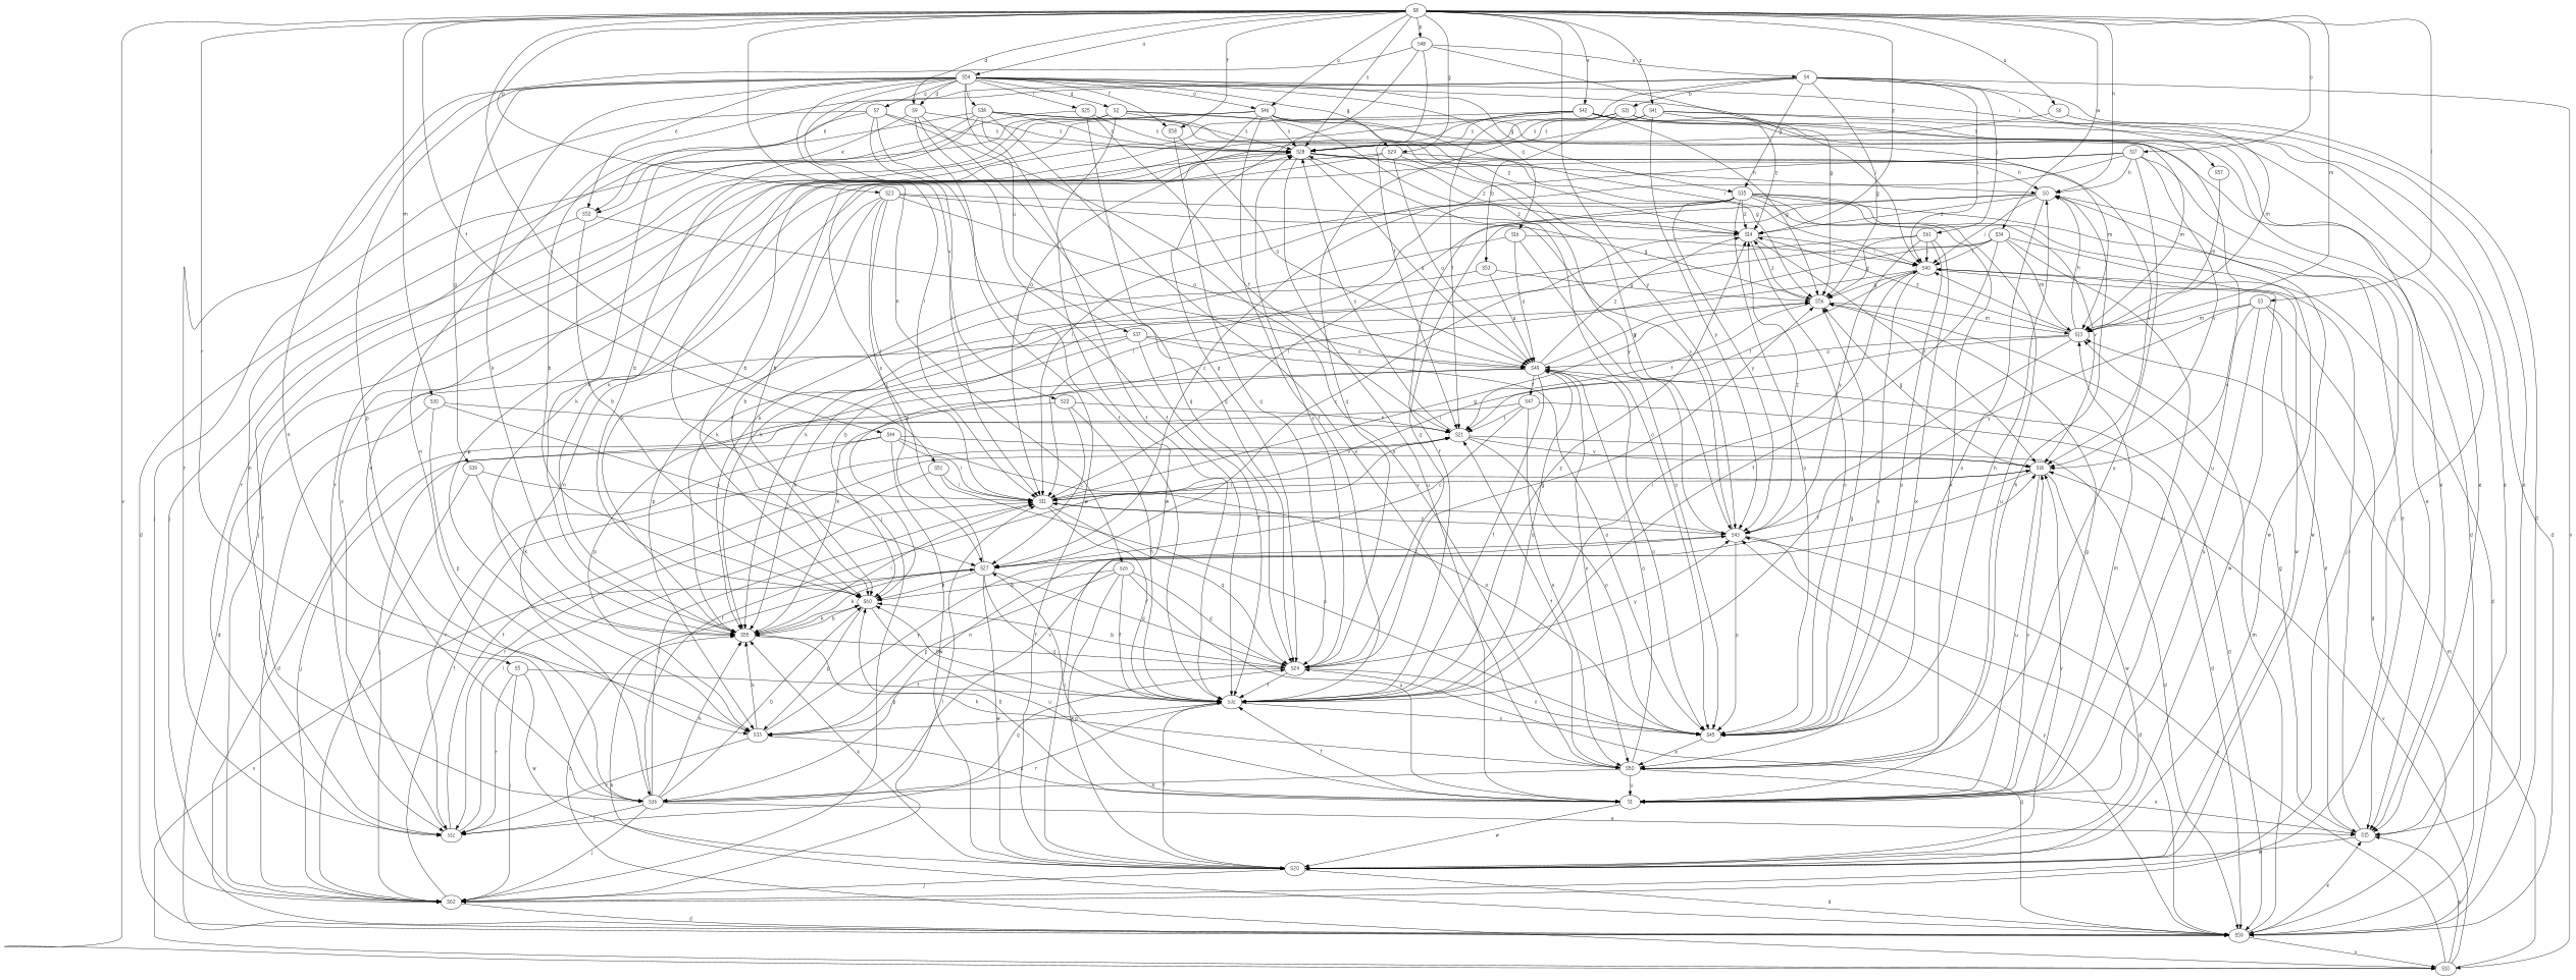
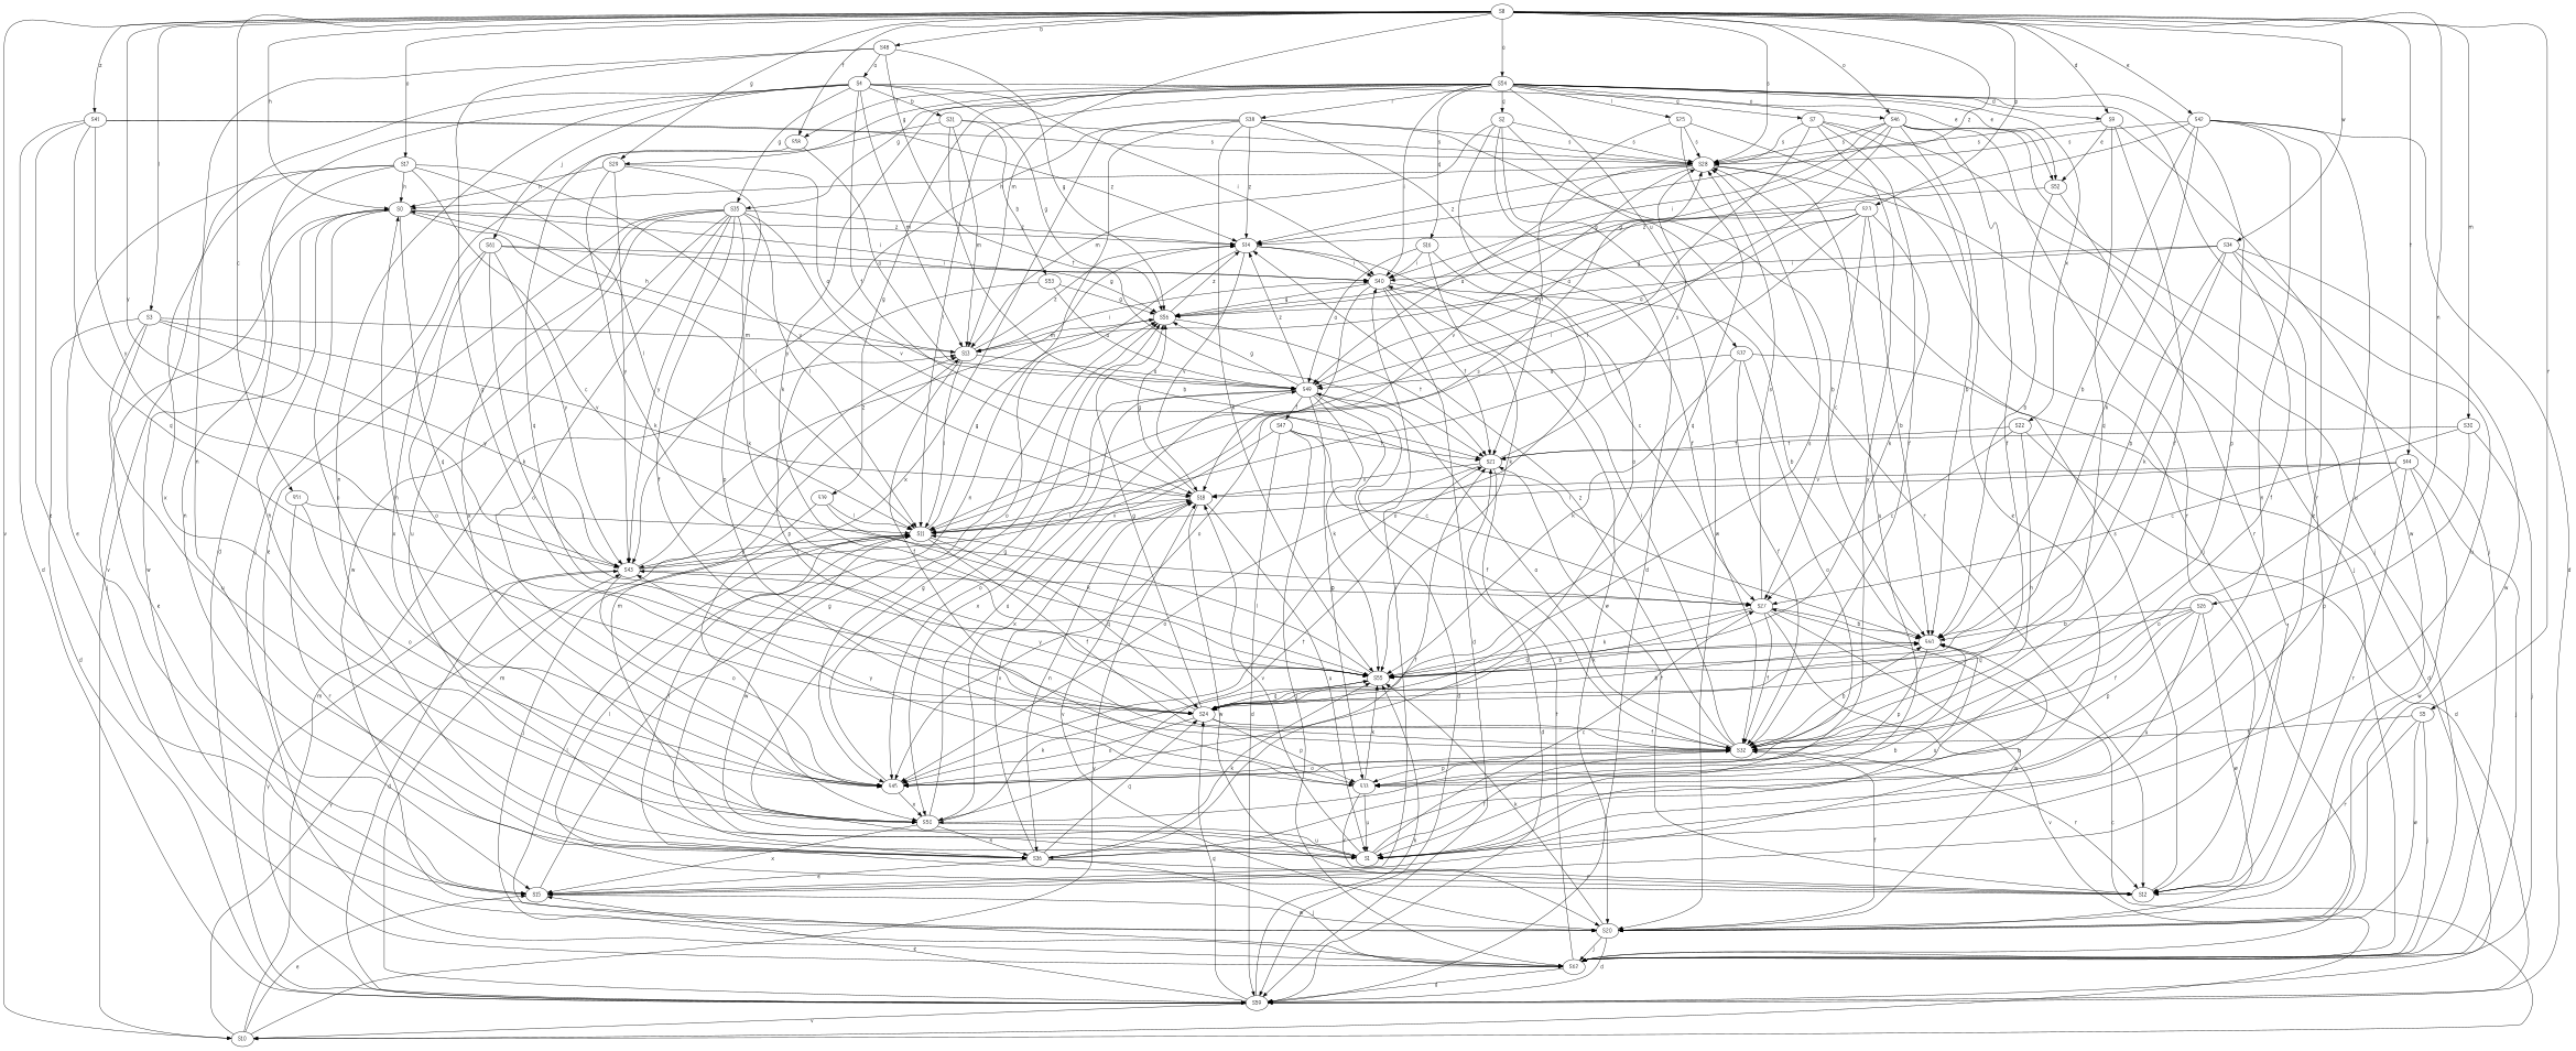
  strict digraph {
    fontname="Comic Neue"
    node [fontname="Comic Neue"]
    edge [fontname="Comic Neue"]
    S8
    S54
    S48
    S51
    S9
    S42
    S58
    S29
    S0
    S3
    S30
    S13
    S26
    S17
    S46
    S23
    S5
    S28
    S44
-   S6
    S10
    S34
    S43
    S41
    S14
    S52
    S39
    S35
    S38
-   S57
    S40
    S55
    S25
    S11
    S33
    S16
    S7
    S2
    S12
    S37
    S22
    S4
    S56
    S36
    S21
    S24
    S45
    S32
    S20
    S59
    S60
    S1
    S15
    S49
    S62
    S18
    S27
    S50
    S31
    S61
    S53
    S47
    S8 -> S54 [label=a]
    S8 -> S48 [label=b]
    S8 -> S51 [label=c]
    S8 -> S9 [label=d]
    S8 -> S42 [label=e]
    S8 -> S58 [label=f]
    S8 -> S29 [label=g]
    S8 -> S0 [label=h]
    S8 -> S3 [label=l]
    S8 -> S30 [label=m]
    S8 -> S13 [label=m]
    S8 -> S26 [label=n]
    S8 -> S17 [label=o]
    S8 -> S46 [label=o]
    S8 -> S23 [label=p]
    S8 -> S5 [label=r]
    S8 -> S28 [label=s]
    S8 -> S44 [label=t]
-   S8 -> S6 [label=u]
    S8 -> S10 [label=v]
    S8 -> S34 [label=w]
    S8 -> S43 [label=y]
    S8 -> S41 [label=z]
    S8 -> S14 [label=z]
    S54 -> S9 [label=d]
    S54 -> S58 [label=f]
    S54 -> S29 [label=g]
    S54 -> S46 [label=o]
    S54 -> S52 [label=e]
    S54 -> S39 [label=g]
    S54 -> S35 [label=g]
    S54 -> S38 [label=i]
-   S54 -> S57 [label=i]
    S54 -> S40 [label=i]
    S54 -> S55 [label=k]
    S54 -> S25 [label=l]
    S54 -> S11 [label=l]
    S54 -> S33 [label=p]
    S54 -> S16 [label=q]
    S54 -> S7 [label=q]
    S54 -> S2 [label=q]
    S54 -> S12 [label=r]
    S54 -> S37 [label=u]
    S54 -> S22 [label=x]
    S48 -> S4 [label=a]
    S48 -> S56 [label=g]
    S48 -> S36 [label=n]
    S48 -> S21 [label=t]
    S48 -> S24 [label=q]
    S51 -> S11 [label=l]
    S51 -> S12 [label=r]
    S51 -> S45 [label=o]
    S9 -> S28 [label=s]
    S9 -> S52 [label=e]
    S9 -> S24 [label=q]
    S9 -> S32 [label=f]
    S9 -> S20 [label=w]
    S42 -> S28 [label=s]
    S42 -> S55 [label=k]
    S42 -> S56 [label=g]
    S42 -> S36 [label=n]
    S42 -> S59 [label=d]
    S42 -> S60 [label=b]
    S42 -> S1 [label=u]
    S42 -> S15 [label=e]
    S58 -> S24 [label=q]
    S58 -> S49 [label=a]
    S29 -> S0 [label=h]
    S29 -> S43 [label=y]
    S29 -> S55 [label=k]
    S29 -> S33 [label=p]
    S29 -> S49 [label=a]
    S0 -> S14 [label=z]
    S0 -> S40 [label=i]
    S0 -> S11 [label=l]
    S0 -> S24 [label=q]
    S0 -> S45 [label=o]
    S0 -> S20 [label=w]
    S0 -> S62 [label=j]
    S3 -> S13 [label=m]
    S3 -> S43 [label=y]
    S3 -> S59 [label=d]
    S3 -> S1 [label=u]
    S3 -> S15 [label=e]
    S3 -> S18 [label=v]
    S30 -> S33 [label=p]
    S30 -> S21 [label=t]
    S30 -> S62 [label=j]
    S30 -> S27 [label=c]
    S13 -> S0 [label=h]
    S13 -> S14 [label=z]
    S13 -> S40 [label=i]
    S13 -> S11 [label=l]
    S13 -> S32 [label=f]
    S13 -> S49 [label=a]
    S26 -> S33 [label=p]
    S26 -> S24 [label=q]
    S26 -> S32 [label=f]
    S26 -> S20 [label=w]
    S26 -> S60 [label=b]
    S26 -> S1 [label=u]
    S17 -> S0 [label=h]
    S17 -> S11 [label=l]
    S17 -> S36 [label=n]
    S17 -> S15 [label=e]
    S17 -> S18 [label=v]
    S17 -> S27 [label=c]
    S17 -> S50 [label=x]
    S46 -> S28 [label=s]
    S46 -> S40 [label=i]
    S46 -> S11 [label=l]
    S46 -> S12 [label=r]
    S46 -> S56 [label=g]
    S46 -> S32 [label=f]
    S46 -> S15 [label=e]
    S46 -> S62 [label=j]
    S23 -> S14 [label=z]
    S23 -> S55 [label=k]
    S23 -> S11 [label=l]
    S23 -> S56 [label=g]
    S23 -> S60 [label=b]
    S23 -> S49 [label=a]
    S23 -> S27 [label=c]
    S5 -> S12 [label=r]
    S5 -> S32 [label=f]
    S5 -> S20 [label=w]
    S5 -> S62 [label=j]
    S28 -> S0 [label=h]
    S28 -> S14 [label=z]
    S28 -> S1 [label=u]
    S28 -> S49 [label=a]
    S28 -> S62 [label=j]
    S28 -> S18 [label=v]
    S44 -> S11 [label=l]
    S44 -> S12 [label=r]
    S44 -> S45 [label=o]
    S44 -> S20 [label=w]
    S44 -> S62 [label=j]
    S44 -> S18 [label=v]
-   S6 -> S28 [label=s]
-   S6 -> S15 [label=e]
    S10 -> S13 [label=m]
    S10 -> S43 [label=y]
    S10 -> S15 [label=e]
    S10 -> S18 [label=v]
    S10 -> S27 [label=c]
    S34 -> S13 [label=m]
    S34 -> S40 [label=i]
    S34 -> S55 [label=k]
    S34 -> S32 [label=f]
    S34 -> S20 [label=w]
    S34 -> S60 [label=b]
    S34 -> S1 [label=u]
    S43 -> S28 [label=s]
    S43 -> S14 [label=z]
    S43 -> S11 [label=l]
    S43 -> S45 [label=o]
    S43 -> S59 [label=d]
    S43 -> S27 [label=c]
    S41 -> S28 [label=s]
    S41 -> S43 [label=y]
    S41 -> S14 [label=z]
    S41 -> S24 [label=q]
    S41 -> S59 [label=d]
    S41 -> S15 [label=e]
    S14 -> S40 [label=i]
    S14 -> S45 [label=o]
    S14 -> S18 [label=v]
    S14 -> S27 [label=c]
    S52 -> S12 [label=r]
    S52 -> S60 [label=b]
    S52 -> S49 [label=a]
    S39 -> S55 [label=k]
    S39 -> S11 [label=l]
    S39 -> S62 [label=j]
    S35 -> S43 [label=y]
    S35 -> S14 [label=z]
    S35 -> S55 [label=k]
    S35 -> S11 [label=l]
    S35 -> S45 [label=o]
    S35 -> S32 [label=f]
    S35 -> S20 [label=w]
    S35 -> S1 [label=u]
    S35 -> S15 [label=e]
    S35 -> S18 [label=v]
    S35 -> S50 [label=x]
    S38 -> S28 [label=s]
    S38 -> S43 [label=y]
    S38 -> S14 [label=z]
    S38 -> S55 [label=k]
    S38 -> S36 [label=n]
    S38 -> S32 [label=f]
    S38 -> S60 [label=b]
    S38 -> S50 [label=x]
-   S57 -> S13 [label=m]
    S40 -> S56 [label=g]
    S40 -> S21 [label=t]
    S40 -> S45 [label=o]
    S40 -> S20 [label=w]
    S40 -> S59 [label=d]
    S40 -> S60 [label=b]
    S55 -> S11 [label=l]
    S55 -> S24 [label=q]
    S55 -> S60 [label=b]
    S25 -> S28 [label=s]
    S25 -> S21 [label=t]
    S25 -> S24 [label=q]
    S25 -> S62 [label=j]
    S11 -> S43 [label=y]
    S11 -> S56 [label=g]
    S11 -> S24 [label=q]
    S11 -> S32 [label=f]
    S11 -> S18 [label=v]
    S33 -> S43 [label=y]
    S33 -> S55 [label=k]
    S33 -> S12 [label=r]
    S33 -> S1 [label=u]
    S16 -> S40 [label=i]
    S16 -> S55 [label=k]
    S16 -> S45 [label=o]
    S16 -> S49 [label=a]
    S7 -> S28 [label=s]
    S7 -> S11 [label=l]
    S7 -> S32 [label=f]
    S7 -> S60 [label=b]
    S7 -> S62 [label=j]
    S7 -> S50 [label=x]
    S2 -> S13 [label=m]
    S2 -> S28 [label=s]
    S2 -> S12 [label=r]
    S2 -> S45 [label=o]
    S2 -> S20 [label=w]
    S2 -> S59 [label=d]
    S12 -> S28 [label=s]
    S12 -> S11 [label=l]
    S12 -> S21 [label=t]
    S37 -> S55 [label=k]
    S37 -> S45 [label=o]
    S37 -> S32 [label=f]
    S37 -> S59 [label=d]
    S37 -> S49 [label=a]
    S22 -> S21 [label=t]
    S22 -> S32 [label=h]
    S22 -> S59 [label=d]
    S22 -> S27 [label=c]
    S4 -> S13 [label=m]
    S4 -> S10 [label=v]
    S4 -> S52 [label=e]
    S4 -> S35 [label=g]
    S4 -> S40 [label=i]
    S4 -> S56 [label=g]
    S4 -> S36 [label=n]
    S4 -> S21 [label=t]
    S4 -> S59 [label=d]
    S4 -> S31 [label=b]
    S4 -> S61 [label=j]
    S56 -> S13 [label=m]
    S56 -> S14 [label=z]
    S56 -> S21 [label=t]
    S36 -> S55 [label=k]
    S36 -> S11 [label=l]
    S36 -> S12 [label=r]
    S36 -> S21 [label=t]
    S36 -> S24 [label=q]
    S36 -> S60 [label=b]
    S36 -> S15 [label=e]
    S36 -> S62 [label=j]
    S36 -> S18 [label=v]
    S21 -> S28 [label=s]
    S21 -> S45 [label=o]
    S21 -> S59 [label=d]
    S21 -> S18 [label=v]
    S24 -> S28 [label=s]
    S24 -> S43 [label=y]
    S24 -> S33 [label=p]
    S24 -> S56 [label=g]
    S24 -> S45 [label=o]
    S24 -> S32 [label=f]
    S24 -> S60 [label=b]
    S45 -> S0 [label=h]
    S45 -> S56 [label=g]
    S45 -> S50 [label=x]
    S32 -> S14 [label=z]
    S32 -> S40 [label=i]
    S32 -> S33 [label=p]
    S32 -> S12 [label=r]
    S32 -> S45 [label=o]
    S32 -> S60 [label=b]
    S32 -> S49 [label=a]
    S20 -> S55 [label=k]
    S20 -> S32 [label=f]
    S20 -> S59 [label=d]
    S20 -> S62 [label=j]
    S20 -> S18 [label=v]
    S59 -> S13 [label=m]
    S59 -> S10 [label=v]
    S59 -> S43 [label=y]
    S59 -> S55 [label=k]
    S59 -> S24 [label=q]
    S59 -> S15 [label=e]
    S60 -> S55 [label=k]
    S60 -> S33 [label=p]
    S60 -> S1 [label=u]
    S1 -> S13 [label=m]
    S1 -> S56 [label=g]
    S1 -> S32 [label=f]
-   S1 -> S20 [label=w]
+   S1 -> S11 [label=w]
    S1 -> S60 [label=b]
    S1 -> S18 [label=v]
    S1 -> S27 [label=c]
    S15 -> S40 [label=i]
    S15 -> S56 [label=g]
    S15 -> S20 [label=w]
    S49 -> S14 [label=z]
    S49 -> S55 [label=k]
    S49 -> S33 [label=p]
    S49 -> S56 [label=g]
    S49 -> S45 [label=o]
    S49 -> S32 [label=f]
    S49 -> S59 [label=d]
    S49 -> S50 [label=x]
    S49 -> S47 [label=f]
    S62 -> S11 [label=l]
    S62 -> S21 [label=t]
    S62 -> S59 [label=d]
    S18 -> S11 [label=l]
    S18 -> S56 [label=g]
    S18 -> S36 [label=n]
    S18 -> S20 [label=w]
    S18 -> S1 [label=u]
    S27 -> S28 [label=s]
    S27 -> S10 [label=v]
    S27 -> S55 [label=k]
    S27 -> S24 [label=q]
    S27 -> S32 [label=f]
    S27 -> S20 [label=w]
    S27 -> S60 [label=b]
    S50 -> S0 [label=h]
    S50 -> S55 [label=k]
    S50 -> S36 [label=n]
    S50 -> S21 [label=t]
    S50 -> S1 [label=u]
    S50 -> S15 [label=x]
    S50 -> S49 [label=a]
    S31 -> S13 [label=m]
    S31 -> S28 [label=s]
    S31 -> S60 [label=b]
    S31 -> S62 [label=j]
    S31 -> S53 [label=b]
    S61 -> S43 [label=y]
    S61 -> S40 [label=i]
    S61 -> S55 [label=k]
    S61 -> S56 [label=g]
    S61 -> S45 [label=o]
    S61 -> S50 [label=x]
    S53 -> S33 [label=p]
    S53 -> S56 [label=g]
    S53 -> S49 [label=a]
    S47 -> S21 [label=t]
    S47 -> S59 [label=d]
    S47 -> S62 [label=j]
    S47 -> S27 [label=c]
    S47 -> S50 [label=x]
  }
